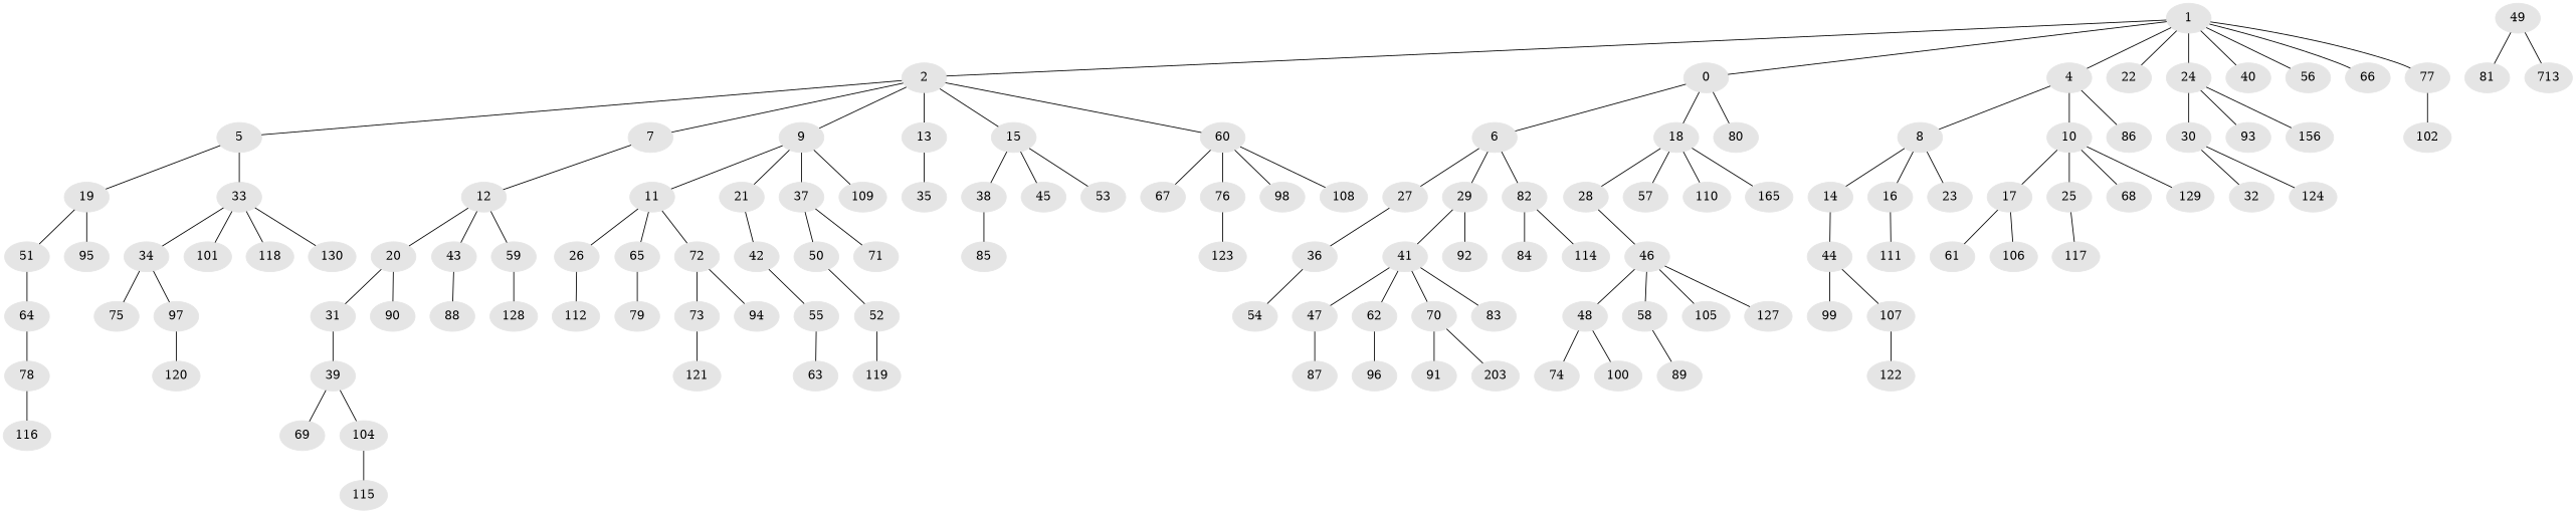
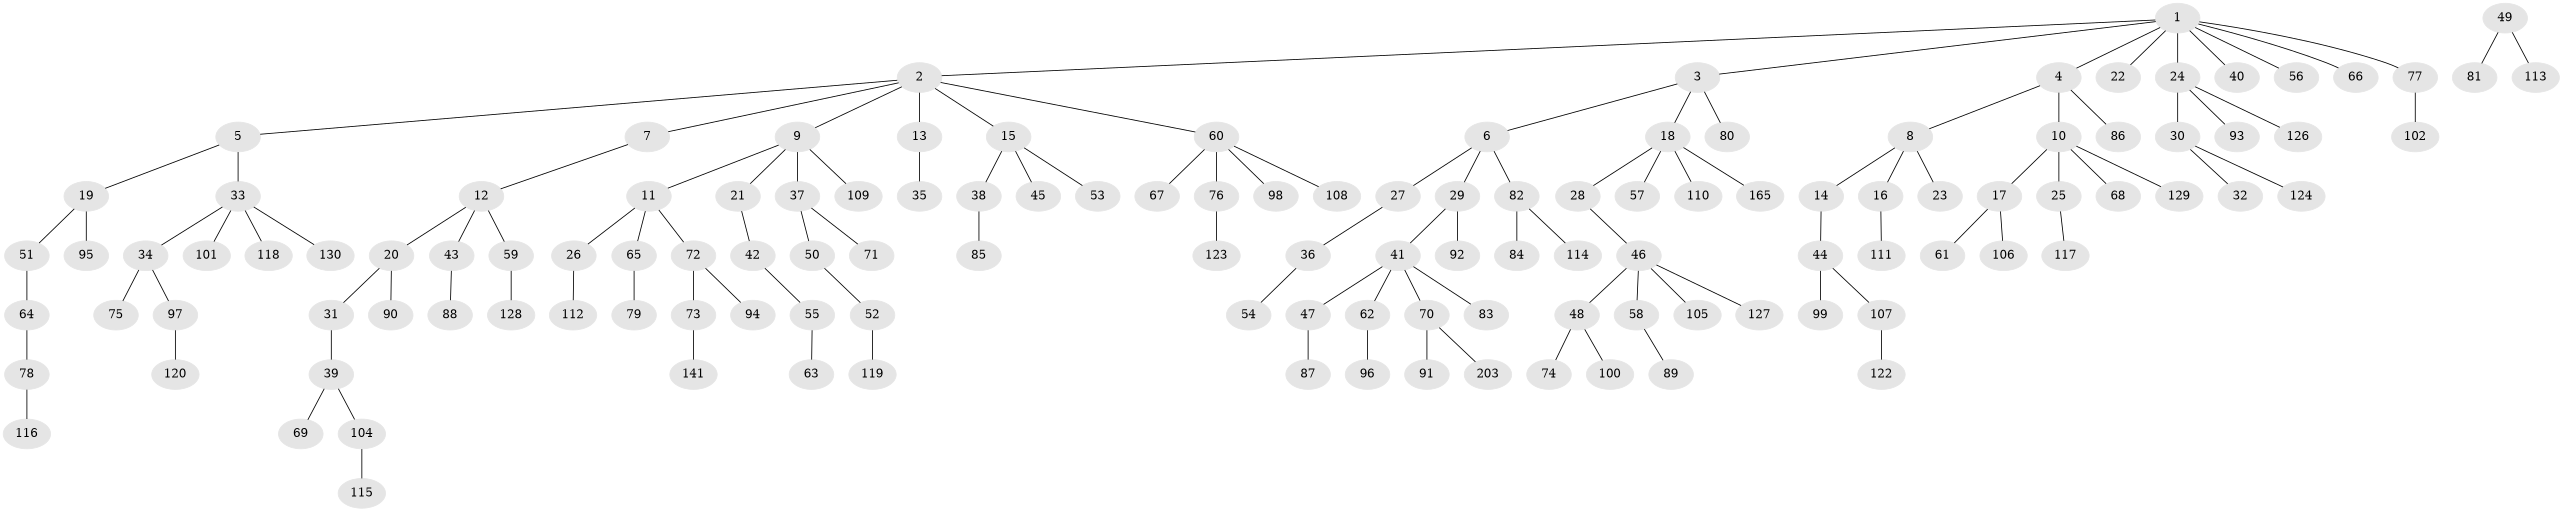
  graph {
    node [color=gray90 style=filled]
    1
    2
-   3 [label=0]
+   3
    4
    22
    24
    40
    56
    66
    77
    5
    7
    9
    13
    15
    60
    6
    18
    80
    8
    10
    86
    30
    93
-   126 [label=156]
+   126
    102
    19
    33
    12
    11
    21
    37
    109
    35
    38
    45
    53
    67
    76
    98
    108
    27
    29
    82
    28
    57
    110
    n48 [label=165]
    14
    16
    23
    17
    25
    68
    129
    51
    95
    34
    101
    118
    130
    36
    41
    92
    84
    114
    20
    43
    59
    44
    111
    26
    65
    72
    42
    50
    71
    61
    106
    117
    112
    79
    73
    94
    31
    90
    88
    128
    99
    107
    85
    46
    64
    39
    55
    32
    124
    54
    48
    58
    105
    127
    47
    62
    70
    83
    69
    104
    75
    97
    120
    49
    81
-   113 [label=713]
+   113
    52
    115
    87
    96
    91
    n120 [label=203]
    63
    122
    74
    100
    89
    119
    78
    123
    116
-   121
+   121 [label=141]
    1 -- 2
    1 -- 3
    1 -- 4
    1 -- 22
    1 -- 24
    1 -- 40
    1 -- 56
    1 -- 66
    1 -- 77
    2 -- 5
    2 -- 7
    2 -- 9
    2 -- 13
    2 -- 15
    2 -- 60
    3 -- 6
    3 -- 18
    3 -- 80
    4 -- 8
    4 -- 10
    4 -- 86
    24 -- 30
    24 -- 93
    24 -- 126
    77 -- 102
    5 -- 19
    5 -- 33
    7 -- 12
    9 -- 11
    9 -- 21
    9 -- 37
    9 -- 109
    13 -- 35
    15 -- 38
    15 -- 45
    15 -- 53
    60 -- 67
    60 -- 76
    60 -- 98
    60 -- 108
    6 -- 27
    6 -- 29
    6 -- 82
    18 -- 28
    18 -- 57
    18 -- 110
    18 -- n48
    8 -- 14
    8 -- 16
    8 -- 23
    10 -- 17
    10 -- 25
    10 -- 68
    10 -- 129
    30 -- 32
    30 -- 124
    19 -- 51
    19 -- 95
    33 -- 34
    33 -- 101
    33 -- 118
    33 -- 130
    12 -- 20
    12 -- 43
    12 -- 59
    11 -- 26
    11 -- 65
    11 -- 72
    21 -- 42
    37 -- 50
    37 -- 71
    38 -- 85
    76 -- 123
    27 -- 36
    29 -- 41
    29 -- 92
    82 -- 84
    82 -- 114
    28 -- 46
    14 -- 44
    16 -- 111
    17 -- 61
    17 -- 106
    25 -- 117
    51 -- 64
    34 -- 75
    34 -- 97
    36 -- 54
    41 -- 47
    41 -- 62
    41 -- 70
    41 -- 83
    20 -- 31
    20 -- 90
    43 -- 88
    59 -- 128
    44 -- 99
    44 -- 107
    26 -- 112
    65 -- 79
    72 -- 73
    72 -- 94
    42 -- 55
    50 -- 52
    73 -- 121
    31 -- 39
    107 -- 122
    46 -- 48
    46 -- 58
    46 -- 105
    46 -- 127
    64 -- 78
    39 -- 69
    39 -- 104
    55 -- 63
    48 -- 74
    48 -- 100
    58 -- 89
    47 -- 87
    62 -- 96
    70 -- 91
    70 -- n120
    104 -- 115
    97 -- 120
    49 -- 81
    49 -- 113
    52 -- 119
    78 -- 116
  }
